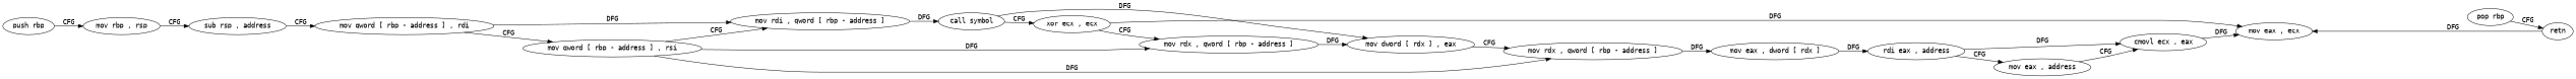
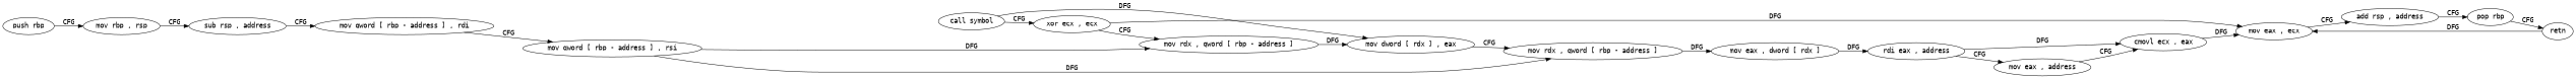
  digraph {
    fontname="DejaVu Sans Mono"
    rankdir=LR
    node [fontname="DejaVu Sans Mono"]
    edge [fontname="DejaVu Sans Mono"]
    n1 [label="push rbp"]
    n2 [label="mov rbp , rsp"]
    n3 [label="sub rsp , address"]
    n4 [label="mov qword [ rbp - address ] , rdi"]
    n5 [label="mov qword [ rbp - address ] , rsi"]
-   n6 [label="mov rdi , qword [ rbp - address ]"]
    n7 [label="mov rdx , qword [ rbp - address ]"]
    n8 [label="mov rdx , qword [ rbp - address ]"]
    n9 [label="call symbol"]
    n10 [label="mov dword [ rdx ] , eax"]
    n11 [label="mov eax , dword [ rdx ]"]
    n12 [label="xor ecx , ecx"]
    n13 [label="mov eax , ecx"]
+   n14 [label="add rsp , address"]
    n15 [label="rdi eax , address"]
    n16 [label="mov eax , address"]
    n17 [label="cmovl ecx , eax"]
    n18 [label="pop rbp"]
    n19 [label=retn]
    n1 -> n2 [label=CFG]
    n2 -> n3 [label=CFG]
    n3 -> n4 [label=CFG]
    n4 -> n5 [label=CFG]
-   n4 -> n6 [label=DFG]
-   n5 -> n6 [label=CFG]
    n5 -> n7 [label=DFG]
    n5 -> n8 [label=DFG]
-   n6 -> n9 [label=DFG]
    n7 -> n10 [label=DFG]
    n8 -> n11 [label=DFG]
    n9 -> n10 [label=DFG]
    n9 -> n12 [label=CFG]
    n10 -> n8 [label=CFG]
    n11 -> n15 [label=DFG]
    n12 -> n7 [label=CFG]
    n12 -> n13 [label=DFG]
+   n13 -> n14 [label=CFG]
+   n14 -> n18 [label=CFG]
    n15 -> n16 [label=CFG]
    n15 -> n17 [label=DFG]
    n16 -> n17 [label=CFG]
    n17 -> n13 [label=DFG]
    n18 -> n19 [label=CFG]
    n19 -> n13 [label=DFG]
  }
